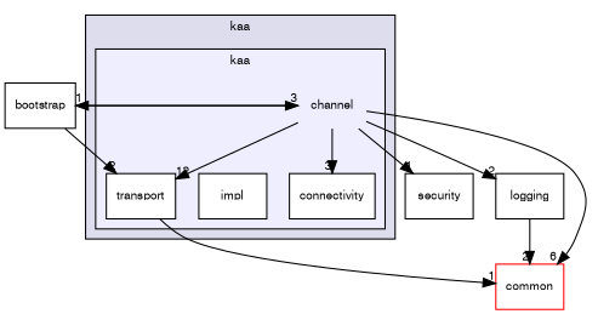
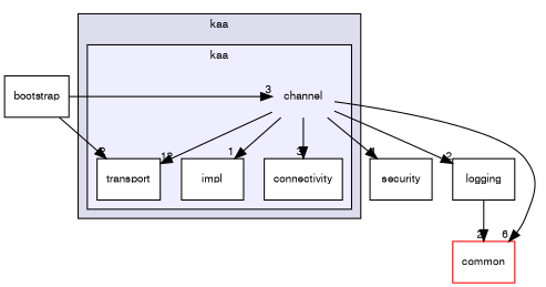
  digraph {
    compound=true
    node [fontname=FreeSans fontsize=10 shape=box]
    edge [headlabel=1 labeldistance=1.5 labelfontname=FreeSans labelfontsize=10]
    n1 [label=channel shape=plaintext]
    n2 [color=black fillcolor=white label=connectivity style=filled]
    n3 [color=black fillcolor=white label=impl style=filled]
    n4 [color=black fillcolor=white label=transport style=filled]
    n5 [label=security]
    n6 [label=logging]
    n7 [color=red label=common]
    n8 [label=bootstrap]
    subgraph cluster_1 {
      bgcolor="#ddddee"
      fontname=FreeSans
      fontsize=10
      label=kaa
      pencolor=black
      subgraph cluster_2 {
        bgcolor="#eeeeff"
        fontname=FreeSans
        fontsize=10
        pencolor=black
        n1
        n2
        n3
        n4
      }
    }
    n1 -> n2 [headlabel=3]
    n1 -> n4 [headlabel=12]
    n1 -> n5
    n1 -> n6 [headlabel=2]
    n1 -> n7 [headlabel=6]
-   n1 -> n8
-   n4 -> n7
+   n1 -> n3
    n6 -> n7 [headlabel=2]
    n8 -> n1 [headlabel=3]
    n8 -> n4 [headlabel=2]
  }
